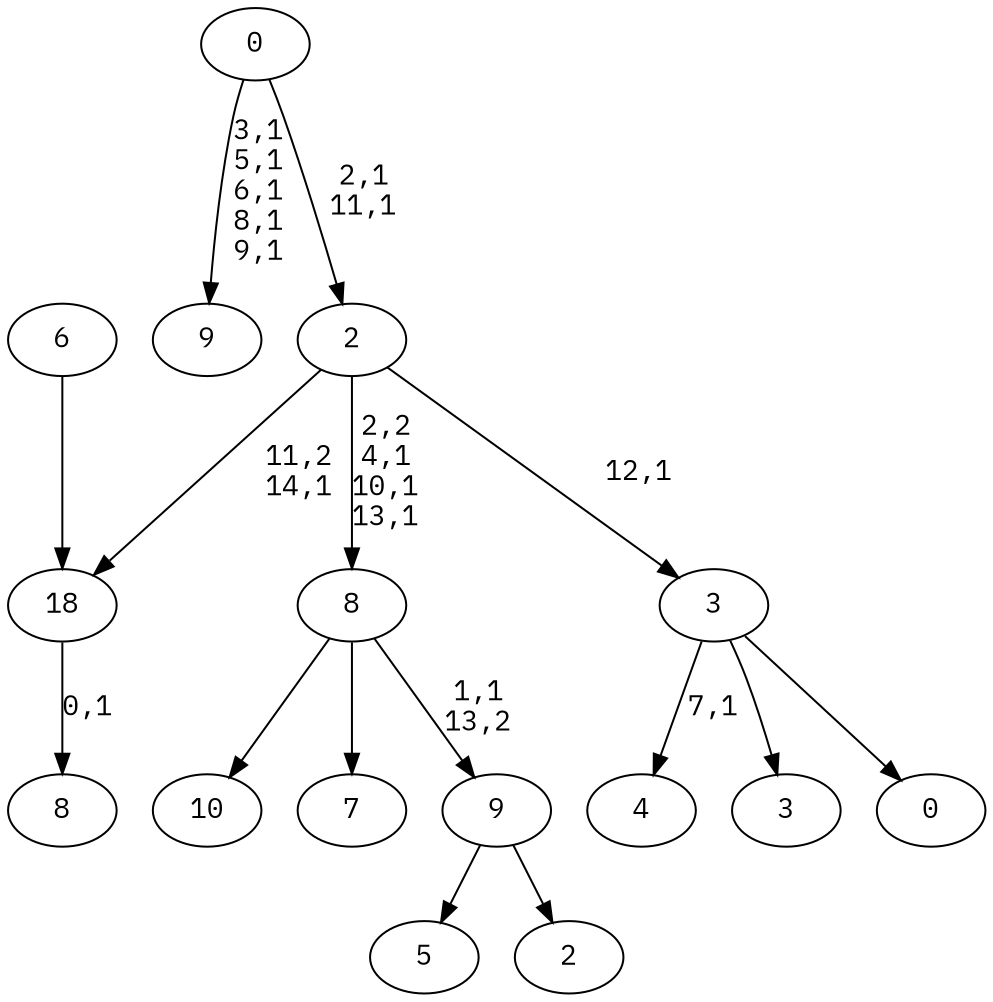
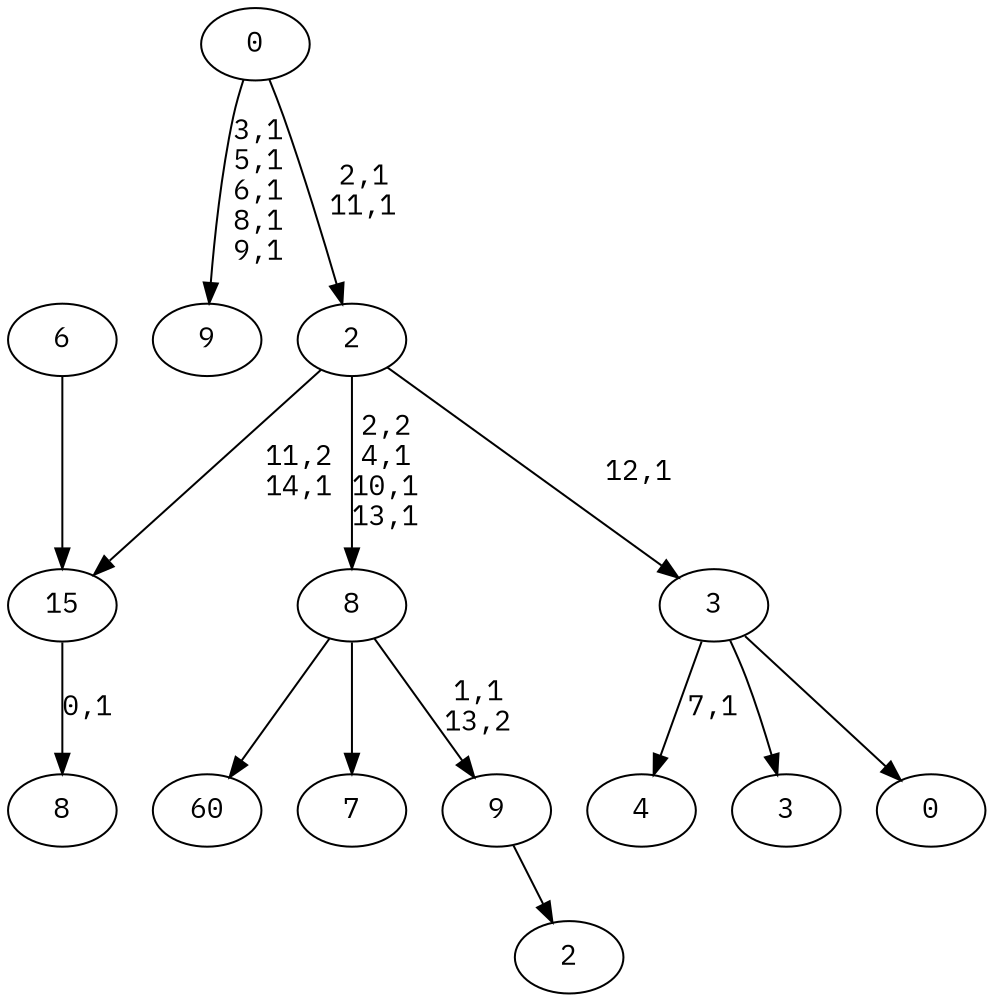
  digraph {
    fontname="IBM Plex Mono"
    node [fontname="IBM Plex Mono"]
    edge [fontname="IBM Plex Mono"]
-   n1 [label=10]
+   n1 [label=60]
    n2 [label=9]
    n3 [label=8]
    n4 [label=7]
    n5 [label=6]
-   15 [label=18]
-   n7 [label=5]
+   15
    n8 [label=4]
    n9 [label=3]
    n10 [label=2]
    9
    8
    n13 [label=0]
    3
    2
    0
    n5 -> 15
    15 -> n3 [label="0,1"]
-   9 -> n7
    9 -> n10
    8 -> n1
    8 -> n4
    8 -> 9 [label="1,1\n13,2"]
    3 -> n8 [label="7,1"]
    3 -> n9
    3 -> n13
    2 -> 15 [label="11,2\n14,1"]
    2 -> 8 [label="2,2\n4,1\n10,1\n13,1"]
    2 -> 3 [label="12,1"]
    0 -> n2 [label="3,1\n5,1\n6,1\n8,1\n9,1"]
    0 -> 2 [label="2,1\n11,1"]
  }
